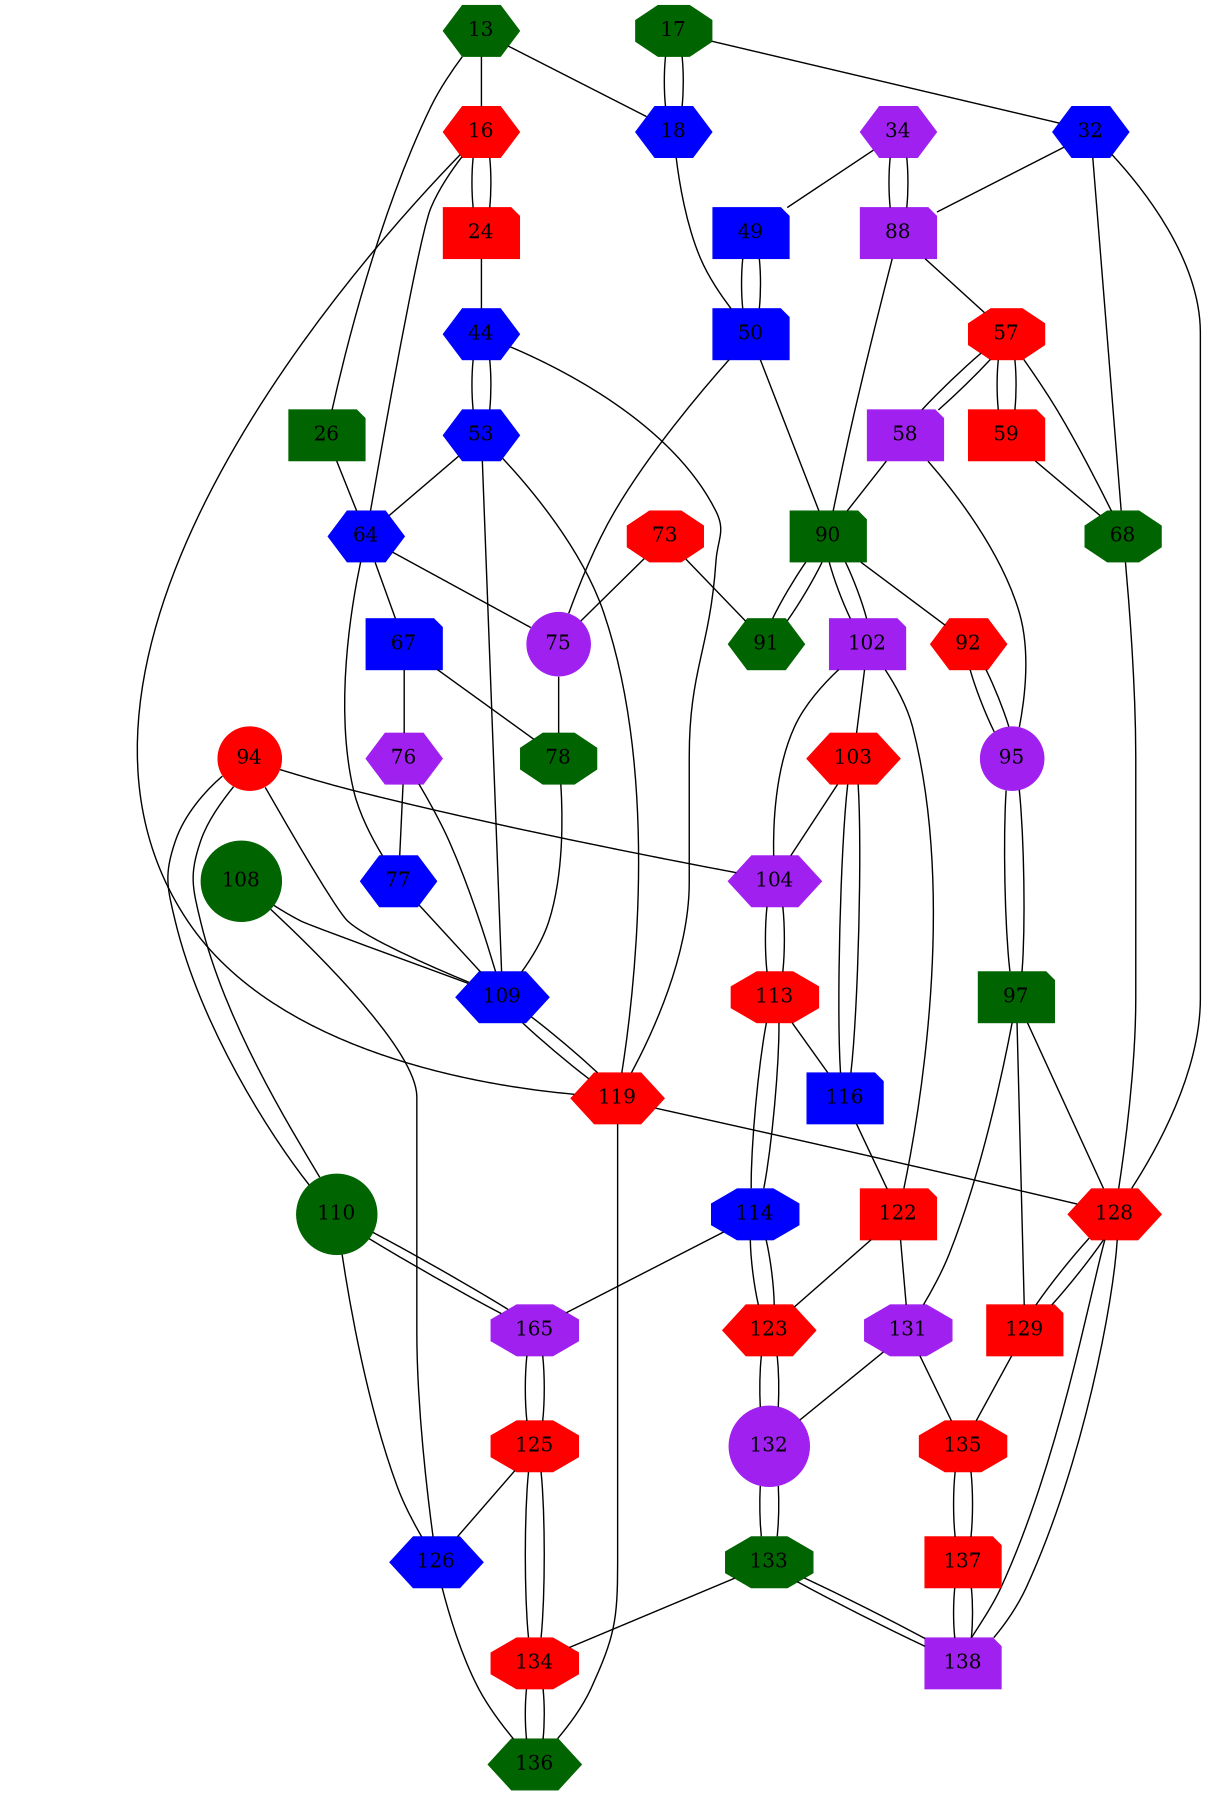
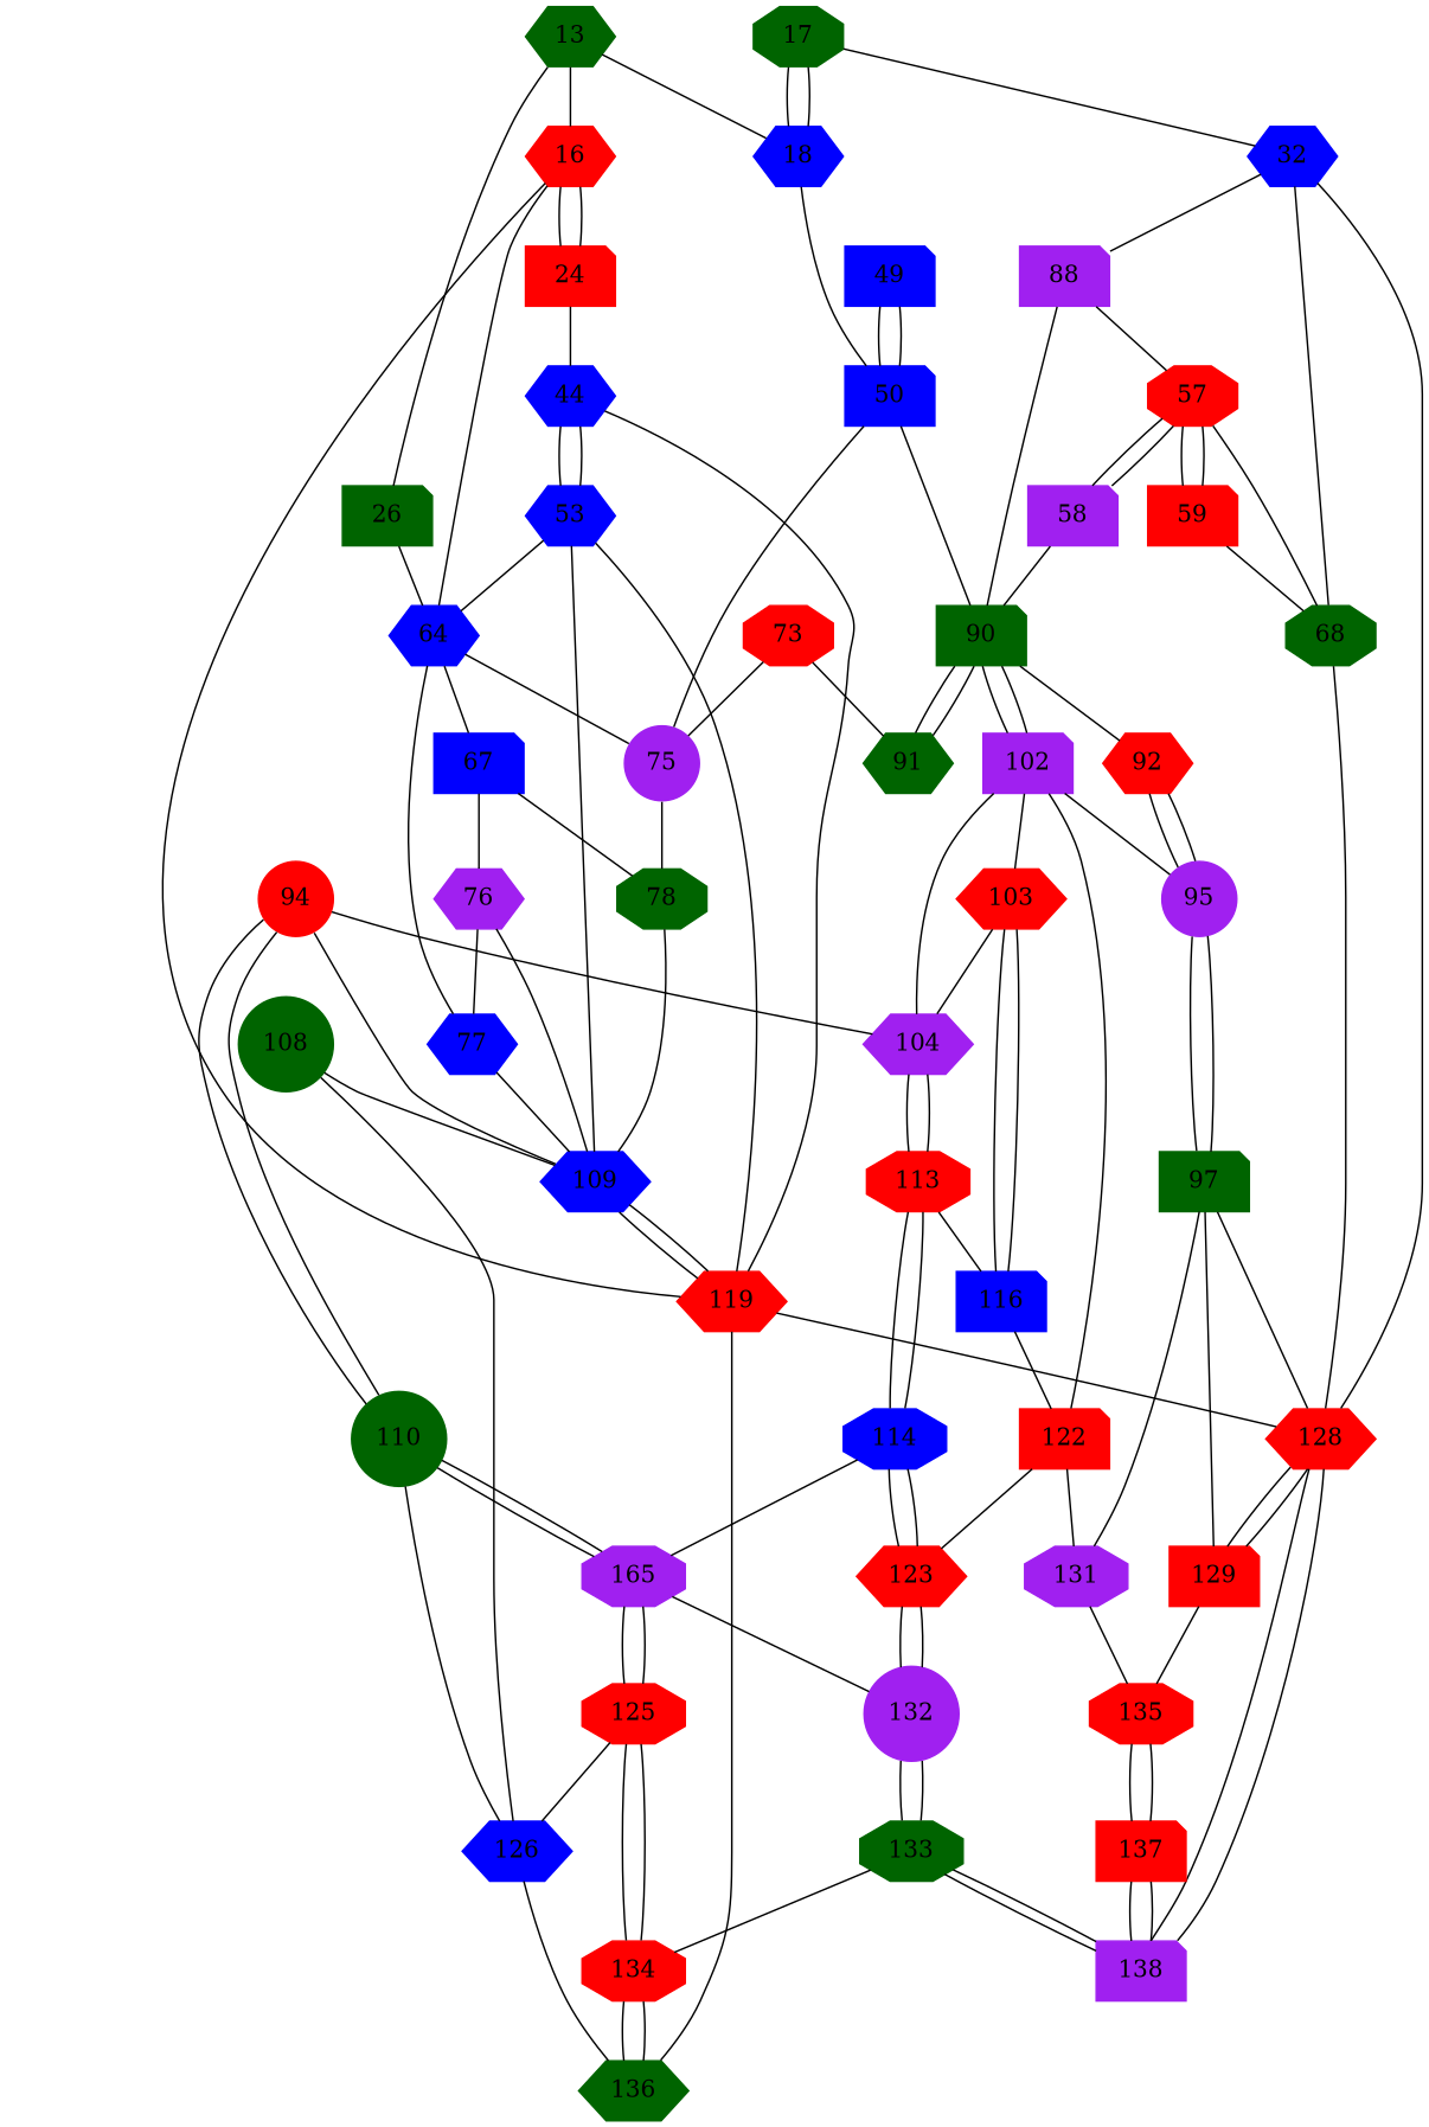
  graph {
    fontname="DejaVu Serif"
    node [color=red fontname="DejaVu Serif" shape=hexagon style=filled]
    edge [fontname="DejaVu Serif"]
    13 [color=darkgreen super="+6+7+12"]
    16 [super="+5+4"]
    18 [color=blue super="+11+10"]
    26 [color=darkgreen shape=note super="+14+25"]
    24 [shape=note]
    64 [color=blue super="+60+63+62"]
    119 [super="+100+101"]
    50 [color=blue shape=note super="+28+36"]
    44 [color=blue super="+43"]
    75 [color=purple shape=circle super="+74+65"]
    67 [color=blue shape=note]
    77 [color=blue super="+70+69"]
    128 [super="+2+81"]
    136 [color=darkgreen super="+127+118"]
    17 [color=darkgreen shape=octagon super="+9"]
    32 [color=blue super="+20"]
    n17 [color=purple label=88 shape=note super="+39+33"]
    68 [color=darkgreen shape=octagon super="+40"]
    90 [color=darkgreen shape=note super="+89"]
    53 [color=blue super="+52+51"]
    57 [shape=octagon super="+38+37+41"]
    129 [shape=note super="+98+99"]
    138 [color=purple shape=note]
-   34 [color=purple]
    49 [color=blue shape=note super="+35"]
    109 [color=blue super="+86+88"]
    58 [color=purple shape=note]
    59 [shape=note]
    91 [color=darkgreen super="+72"]
    92
    102 [color=purple shape=note]
    78 [color=darkgreen shape=octagon super="+66"]
    95 [color=purple shape=circle super="+83+84"]
    97 [color=darkgreen shape=note super="+96"]
    76 [color=purple super="+71"]
    73 [shape=octagon]
    104 [color=purple super="+93"]
    113 [shape=octagon]
    103
    122 [shape=note super="+117+107"]
    94 [shape=circle]
    110 [color=darkgreen shape=circle]
    126 [color=blue super="+111+112"]
    n44 [color=purple label=165 shape=octagon]
    131 [color=purple shape=octagon super="+124+105"]
    135 [shape=octagon super="+121+130"]
    132 [color=purple shape=circle]
    116 [color=blue shape=note]
    123
    114 [color=blue shape=octagon]
    108 [color=darkgreen shape=circle]
    125 [shape=octagon]
    134 [shape=octagon]
    133 [color=darkgreen shape=octagon]
    137 [shape=note]
    13 -- 16
    13 -- 18 [weight=2]
    13 -- 26 [weight=2]
    16 -- 24 [weight=2]
    16 -- 24
    16 -- 64
    16 -- 119
    18 -- 50
    26 -- 64 [weight=3]
    24 -- 44
    64 -- 75
    64 -- 67
    64 -- 77 [weight=2]
    119 -- 128 [weight=2]
    119 -- 136 [weight=2]
    50 -- 75
    50 -- 90
    44 -- 119
    44 -- 53 [weight=2]
    44 -- 53
    75 -- 78 [weight=2]
    67 -- 78
    67 -- 76
    77 -- 109
    128 -- 129 [weight=2]
    128 -- 129
    128 -- 138
    128 -- 138
    17 -- 18 [weight=2]
    17 -- 18
    17 -- 32 [weight=2]
    32 -- 128
    32 -- n17
    32 -- 68 [weight=2]
    n17 -- 90
    n17 -- 57
    68 -- 128 [weight=2]
    90 -- 91 [weight=2]
    90 -- 91
    90 -- 92
    90 -- 102
    90 -- 102
    53 -- 64 [weight=2]
    53 -- 119
    53 -- 109
    57 -- 68 [weight=2]
    57 -- 58
    57 -- 58
    57 -- 59 [weight=2]
    57 -- 59
    129 -- 135 [weight=2]
-   34 -- n17 [weight=2]
-   34 -- n17
-   34 -- 49
    49 -- 50 [weight=3]
    49 -- 50
    109 -- 119
    109 -- 119
    58 -- 90
-   58 -- 95
+   102 -- 95
    59 -- 68
    92 -- 95 [weight=2]
    92 -- 95
    102 -- 104
    102 -- 103
    102 -- 122
    78 -- 109
    95 -- 97 [weight=2]
    95 -- 97
    97 -- 128
    97 -- 129
    97 -- 131
    76 -- 77 [weight=2]
    76 -- 109
    73 -- 75
    73 -- 91 [weight=2]
    104 -- 113
    104 -- 113
    113 -- 116
    113 -- 114
    113 -- 114
    103 -- 104
    103 -- 116
    103 -- 116
    122 -- 131 [weight=2]
    122 -- 123
    94 -- 109
    94 -- 104
    94 -- 110
    94 -- 110
    110 -- 126
    110 -- n44
    110 -- n44
    126 -- 136 [weight=2]
    n44 -- 125
    n44 -- 125
    131 -- 135 [weight=2]
-   131 -- 132
+   n44 -- 132
    135 -- 137 [weight=2]
    135 -- 137
    132 -- 133
    132 -- 133
    116 -- 122
    123 -- 132
    123 -- 132
    114 -- n44
    114 -- 123
    114 -- 123
    108 -- 109 [weight=2]
    108 -- 126
    125 -- 126
    125 -- 134
    125 -- 134
    134 -- 136
    134 -- 136
    133 -- 138
    133 -- 138
    133 -- 134
    137 -- 138
    137 -- 138
  }
